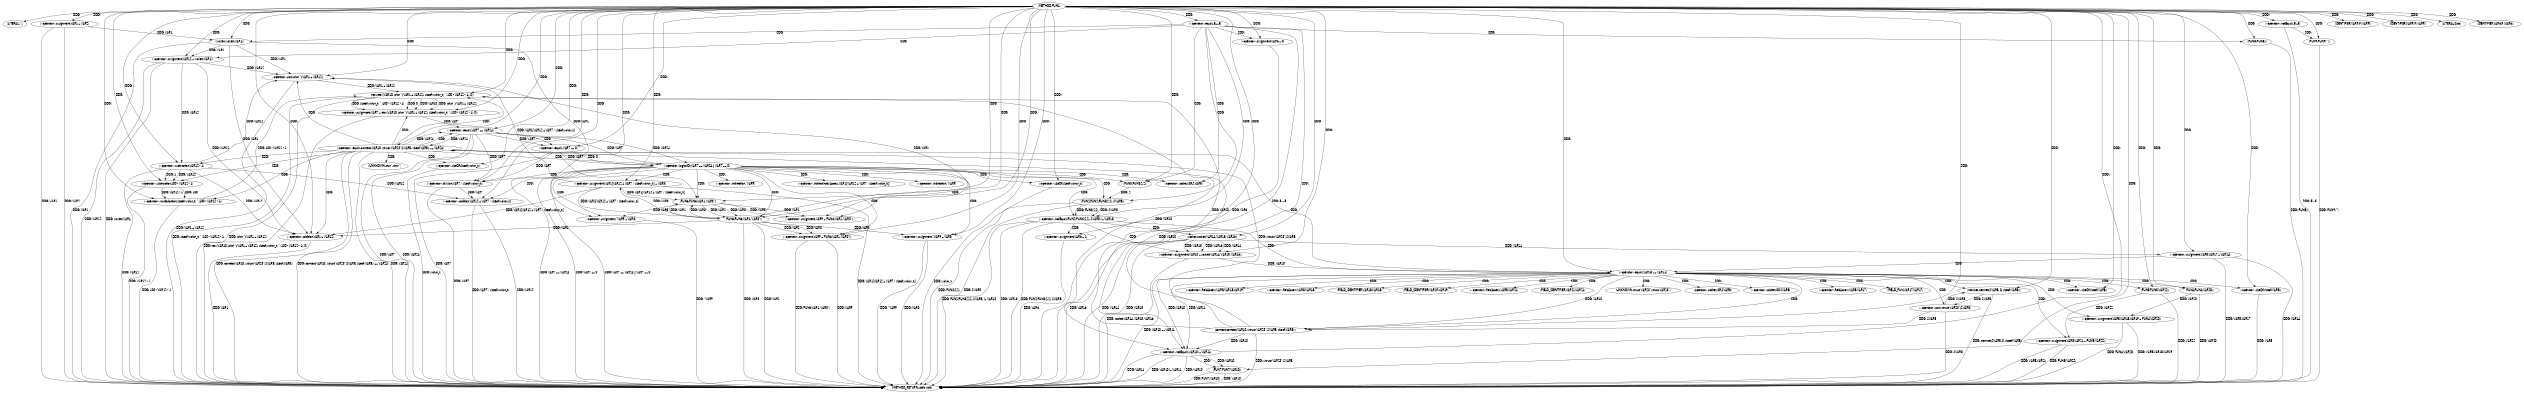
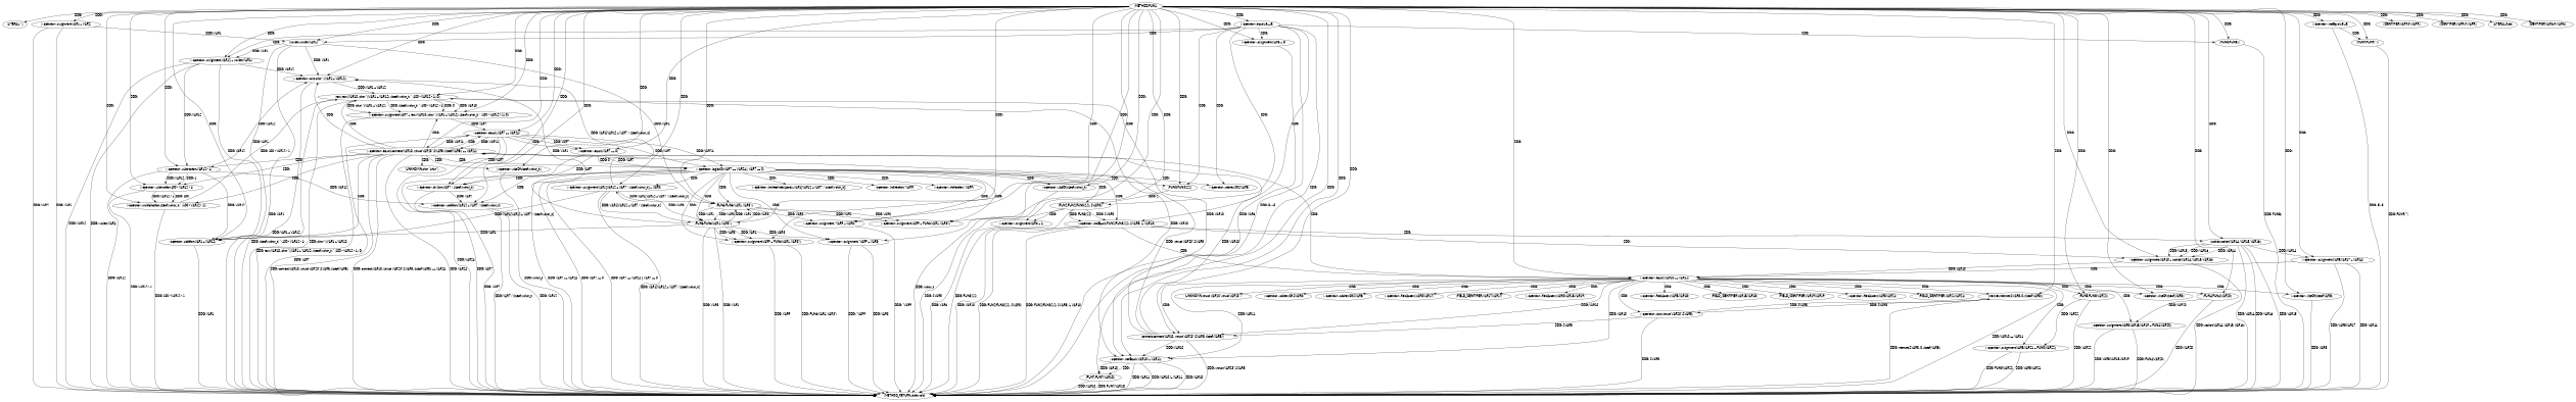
  digraph {
    fontname=Lato
    node [fontname=Lato]
    edge [fontname=Lato]
    n1 [label="(METHOD,FUN1)"]
    n2 [label="(LITERAL,\"\",)"]
    n3 [label="(<operator>.assignment,VAR1 = VAR2)"]
    n4 [label="(<operator>.equals,5==5)"]
    n5 [label="(<operator>.assignment,VAR6 = 0)"]
    n6 [label="(<operator>.assignment,VAR12 = wcslen(VAR1))"]
    n7 [label="(wcslen,wcslen(VAR1))"]
    n8 [label="(FUN3,FUN3(2,2))"]
    n9 [label="(<operator>.assignment,VAR6 = 1)"]
    n10 [label="(<operator>.assignment,VAR10 = socket(VAR14, VAR15, VAR16))"]
    n11 [label="(socket,socket(VAR14, VAR15, VAR16))"]
    n12 [label="(<operator>.equals,VAR10 == VAR11)"]
    n13 [label="(memset,memset(&VAR8, 0, sizeof(VAR8)))"]
    n14 [label="(<operator>.sizeOf,sizeof(VAR8))"]
    n15 [label="(<operator>.assignment,VAR8.VAR17 = VAR14)"]
    n16 [label="(FUN4,FUN4(VAR20))"]
    n17 [label="(FUN5,FUN5(VAR22))"]
    n18 [label="(<operator>.equals,connect(VAR10, (struct VAR23*)&VAR8, sizeof(VAR8)) == VAR24)"]
    n19 [label="(connect,connect(VAR10, (struct VAR23*)&VAR8, sizeof(VAR8)))"]
    n20 [label="(<operator>.sizeOf,sizeof(VAR8))"]
    n21 [label="(<operator>.assignment,VAR7 = recv(VAR10, (char *)(VAR1 + VAR12), sizeof(wchar_t) * (100 - VAR12 - 1), 0))"]
    n22 [label="(recv,recv(VAR10, (char *)(VAR1 + VAR12), sizeof(wchar_t) * (100 - VAR12 - 1), 0))"]
    n23 [label="(<operator>.cast,(char *)(VAR1 + VAR12))"]
    n24 [label="(<operator>.addition,VAR1 + VAR12)"]
    n25 [label="(<operator>.multiplication,sizeof(wchar_t) * (100 - VAR12 - 1))"]
    n26 [label="(<operator>.sizeOf,sizeof(wchar_t))"]
    n27 [label="(<operator>.subtraction,100 - VAR12 - 1)"]
    n28 [label="(<operator>.subtraction,VAR12 - 1)"]
    n29 [label="(<operator>.equals,VAR7 == VAR24)"]
    n30 [label="(<operator>.equals,VAR7 == 0)"]
    n31 [label="(<operator>.assignment,VAR1[VAR12 + VAR7 / sizeof(wchar_t)] = VAR3)"]
    n32 [label="(<operator>.addition,VAR12 + VAR7 / sizeof(wchar_t))"]
    n33 [label="(<operator>.division,VAR7 / sizeof(wchar_t))"]
    n34 [label="(<operator>.sizeOf,sizeof(wchar_t))"]
    n35 [label="(<operator>.assignment,VAR9 = FUN6(VAR1, VAR3''))"]
    n36 [label="(FUN6,FUN6(VAR1, VAR3''))"]
    n37 [label="(IDENTIFIER,VAR9,if (VAR9))"]
    n38 [label="(<operator>.assignment,*VAR9 = VAR3)"]
    n39 [label="(<operator>.assignment,VAR9 = FUN6(VAR1, VAR3''))"]
    n40 [label="(FUN6,FUN6(VAR1, VAR3''))"]
    n41 [label="(IDENTIFIER,VAR9,if (VAR9))"]
    n42 [label="(<operator>.assignment,*VAR9 = VAR3)"]
    n43 [label="(LITERAL,0,do)"]
    n44 [label="(<operator>.notEquals,VAR10 != VAR11)"]
    n45 [label="(FUN7,FUN7(VAR10))"]
    n46 [label="(IDENTIFIER,VAR6,if (VAR6))"]
    n47 [label="(FUN8,FUN8())"]
    n48 [label="(<operator>.notEquals,5!=5)"]
    n49 [label="(FUN9,FUN9(\"\"))"]
    n50 [label="(METHOD_RETURN,static void)"]
    n51 [label="(<operator>.notEquals,FUN2(FUN3(2,2), &VAR5) != VAR13)"]
    n52 [label="(FUN2,FUN2(FUN3(2,2), &VAR5))"]
    n53 [label="(<operator>.addressOf,&VAR5)"]
    n54 [label="(<operator>.assignment,VAR8.VAR18.VAR19 = FUN4(VAR20))"]
    n55 [label="(<operator>.assignment,VAR8.VAR21 = FUN5(VAR22))"]
    n56 [label="(<operator>.cast,(struct VAR23*)&VAR8)"]
    n57 [label="(<operator>.addressOf,&VAR8)"]
    n58 [label="(<operator>.fieldAccess,VAR8.VAR17)"]
-   n59 [label="(FIELD_FUN,VAR17,VAR17)"]
+   n59 [label="(FIELD_IDENTIFIER,VAR17,VAR17)"]
    n60 [label="(<operator>.fieldAccess,VAR8.VAR18.VAR19)"]
    n61 [label="(<operator>.fieldAccess,VAR8.VAR18)"]
    n62 [label="(FIELD_IDENTIFIER,VAR18,VAR18)"]
    n63 [label="(FIELD_IDENTIFIER,VAR19,VAR19)"]
    n64 [label="(<operator>.fieldAccess,VAR8.VAR21)"]
    n65 [label="(FIELD_IDENTIFIER,VAR21,VAR21)"]
    n66 [label="(UNKNOWN,struct VAR23*,struct VAR23*)"]
    n67 [label="(<operator>.addressOf,&VAR8)"]
    n68 [label="(<operator>.logicalOr,VAR7 == VAR24 || VAR7 == 0)"]
    n69 [label="(UNKNOWN,char *,char *)"]
    n70 [label="(<operator>.indirectIndexAccess,VAR1[VAR12 + VAR7 / sizeof(wchar_t)])"]
    n71 [label="(<operator>.indirection,*VAR9)"]
    n72 [label="(<operator>.indirection,*VAR9)"]
    n1 -> n2 [label="DDG: "]
    n1 -> n3 [label="DDG: "]
    n1 -> n4 [label="DDG: "]
    n1 -> n5 [label="DDG: "]
    n1 -> n6 [label="DDG: "]
    n1 -> n7 [label="DDG: "]
    n1 -> n8 [label="DDG: "]
    n1 -> n9 [label="DDG: "]
    n1 -> n10 [label="DDG: "]
    n1 -> n11 [label="DDG: "]
    n1 -> n12 [label="DDG: "]
    n1 -> n13 [label="DDG: "]
    n1 -> n14 [label="DDG: "]
    n1 -> n15 [label="DDG: "]
    n1 -> n16 [label="DDG: "]
    n1 -> n17 [label="DDG: "]
    n1 -> n18 [label="DDG: "]
    n1 -> n19 [label="DDG: "]
    n1 -> n20 [label="DDG: "]
    n1 -> n21 [label="DDG: "]
    n1 -> n22 [label="DDG: "]
    n1 -> n23 [label="DDG: "]
    n1 -> n24 [label="DDG: "]
    n1 -> n25 [label="DDG: "]
    n1 -> n26 [label="DDG: "]
    n1 -> n27 [label="DDG: "]
    n1 -> n28 [label="DDG: "]
    n1 -> n29 [label="DDG: "]
    n1 -> n30 [label="DDG: "]
    n1 -> n31 [label="DDG: "]
    n1 -> n32 [label="DDG: "]
    n1 -> n33 [label="DDG: "]
    n1 -> n34 [label="DDG: "]
    n1 -> n35 [label="DDG: "]
    n1 -> n36 [label="DDG: "]
    n1 -> n37 [label="DDG: "]
    n1 -> n38 [label="DDG: "]
    n1 -> n39 [label="DDG: "]
    n1 -> n40 [label="DDG: "]
    n1 -> n41 [label="DDG: "]
    n1 -> n42 [label="DDG: "]
    n1 -> n43 [label="DDG: "]
-   n44 -> n1 [label="DDG: "]
+   n1 -> n44 [label="DDG: "]
    n1 -> n45 [label="DDG: "]
    n1 -> n46 [label="DDG: "]
    n1 -> n47 [label="DDG: "]
    n1 -> n48 [label="DDG: "]
    n1 -> n49 [label="DDG: "]
    n3 -> n7 [label="DDG: VAR1"]
    n3 -> n50 [label="DDG: VAR1"]
    n3 -> n50 [label="DDG: VAR2"]
    n4 -> n5 [label="CDG: "]
    n4 -> n6 [label="CDG: "]
    n4 -> n7 [label="CDG: "]
    n4 -> n8 [label="CDG: "]
    n4 -> n44 [label="CDG: "]
    n4 -> n47 [label="CDG: "]
    n4 -> n50 [label="DDG: 5==5"]
    n4 -> n51 [label="CDG: "]
    n4 -> n52 [label="CDG: "]
    n4 -> n53 [label="CDG: "]
    n5 -> n50 [label="DDG: VAR6"]
    n6 -> n23 [label="DDG: VAR12"]
    n6 -> n24 [label="DDG: VAR12"]
    n6 -> n28 [label="DDG: VAR12"]
    n6 -> n50 [label="DDG: VAR12"]
    n6 -> n50 [label="DDG: wcslen(VAR1)"]
    n7 -> n6 [label="DDG: VAR1"]
    n7 -> n23 [label="DDG: VAR1"]
    n7 -> n24 [label="DDG: VAR1"]
    n7 -> n36 [label="DDG: VAR1"]
    n7 -> n50 [label="DDG: VAR1"]
    n8 -> n52 [label="DDG: 2"]
    n9 -> n50 [label="DDG: VAR6"]
    n10 -> n12 [label="DDG: VAR10"]
    n10 -> n50 [label="DDG: socket(VAR14, VAR15, VAR16)"]
    n11 -> n10 [label="DDG: VAR14"]
    n11 -> n10 [label="DDG: VAR15"]
    n11 -> n10 [label="DDG: VAR16"]
    n11 -> n15 [label="DDG: VAR14"]
    n11 -> n50 [label="DDG: VAR16"]
    n11 -> n50 [label="DDG: VAR14"]
    n11 -> n50 [label="DDG: VAR15"]
    n12 -> n13 [label="CDG: "]
    n12 -> n14 [label="CDG: "]
    n12 -> n16 [label="CDG: "]
    n12 -> n17 [label="CDG: "]
    n12 -> n18 [label="CDG: "]
    n12 -> n19 [label="DDG: VAR10"]
    n12 -> n19 [label="CDG: "]
    n12 -> n20 [label="CDG: "]
    n12 -> n44 [label="DDG: VAR10"]
    n12 -> n44 [label="DDG: VAR11"]
    n12 -> n50 [label="DDG: VAR10 == VAR11"]
    n12 -> n54 [label="CDG: "]
    n12 -> n55 [label="CDG: "]
    n12 -> n56 [label="CDG: "]
    n12 -> n57 [label="CDG: "]
    n12 -> n58 [label="CDG: "]
    n12 -> n59 [label="CDG: "]
    n12 -> n60 [label="CDG: "]
    n12 -> n61 [label="CDG: "]
    n12 -> n62 [label="CDG: "]
    n12 -> n63 [label="CDG: "]
    n12 -> n64 [label="CDG: "]
    n12 -> n65 [label="CDG: "]
    n12 -> n66 [label="CDG: "]
    n12 -> n67 [label="CDG: "]
    n13 -> n50 [label="DDG: memset(&VAR8, 0, sizeof(VAR8))"]
    n13 -> n56 [label="DDG: &VAR8"]
    n15 -> n12 [label="CDG: "]
    n15 -> n50 [label="DDG: VAR14"]
    n15 -> n50 [label="DDG: VAR8.VAR17"]
    n16 -> n50 [label="DDG: VAR20"]
    n16 -> n54 [label="DDG: VAR20"]
    n17 -> n50 [label="DDG: VAR22"]
    n17 -> n55 [label="DDG: VAR22"]
    n18 -> n21 [label="CDG: "]
    n18 -> n22 [label="CDG: "]
    n18 -> n23 [label="CDG: "]
    n18 -> n24 [label="CDG: "]
    n18 -> n25 [label="CDG: "]
    n18 -> n26 [label="CDG: "]
    n18 -> n27 [label="CDG: "]
    n18 -> n28 [label="CDG: "]
    n18 -> n29 [label="DDG: VAR24"]
    n18 -> n29 [label="CDG: "]
    n18 -> n50 [label="DDG: connect(VAR10, (struct VAR23*)&VAR8, sizeof(VAR8))"]
    n18 -> n50 [label="DDG: connect(VAR10, (struct VAR23*)&VAR8, sizeof(VAR8)) == VAR24"]
    n18 -> n50 [label="DDG: VAR24"]
    n18 -> n68 [label="CDG: "]
    n18 -> n69 [label="CDG: "]
    n19 -> n18 [label="DDG: VAR10"]
    n19 -> n18 [label="DDG: (struct VAR23*)&VAR8"]
    n19 -> n22 [label="DDG: VAR10"]
    n19 -> n44 [label="DDG: VAR10"]
    n19 -> n50 [label="DDG: (struct VAR23*)&VAR8"]
    n20 -> n50 [label="DDG: VAR8"]
    n21 -> n29 [label="DDG: VAR7"]
    n21 -> n50 [label="DDG: recv(VAR10, (char *)(VAR1 + VAR12), sizeof(wchar_t) * (100 - VAR12 - 1), 0)"]
    n22 -> n21 [label="DDG: VAR10"]
    n22 -> n21 [label="DDG: (char *)(VAR1 + VAR12)"]
    n22 -> n21 [label="DDG: sizeof(wchar_t) * (100 - VAR12 - 1)"]
    n22 -> n21 [label="DDG: 0"]
    n22 -> n44 [label="DDG: VAR10"]
    n22 -> n50 [label="DDG: sizeof(wchar_t) * (100 - VAR12 - 1)"]
    n22 -> n50 [label="DDG: (char *)(VAR1 + VAR12)"]
    n23 -> n22 [label="DDG: VAR1 + VAR12"]
    n23 -> n50 [label="DDG: VAR1 + VAR12"]
    n24 -> n50 [label="DDG: VAR1"]
    n25 -> n22 [label="DDG: 100 - VAR12 - 1"]
    n25 -> n50 [label="DDG: 100 - VAR12 - 1"]
    n26 -> n50 [label="DDG: wchar_t"]
    n27 -> n25 [label="DDG: 100"]
    n27 -> n25 [label="DDG: VAR12 - 1"]
    n27 -> n50 [label="DDG: VAR12 - 1"]
    n28 -> n23 [label="DDG: VAR12"]
    n28 -> n24 [label="DDG: VAR12"]
    n28 -> n27 [label="DDG: VAR12"]
    n28 -> n27 [label="DDG: 1"]
    n28 -> n32 [label="DDG: VAR12"]
    n28 -> n50 [label="DDG: VAR12"]
    n29 -> n18 [label="DDG: VAR24"]
    n29 -> n30 [label="DDG: VAR7"]
    n29 -> n30 [label="CDG: "]
    n29 -> n33 [label="DDG: VAR7"]
    n29 -> n50 [label="DDG: VAR7"]
    n29 -> n50 [label="DDG: VAR24"]
    n29 -> n68 [label="DDG: VAR7"]
    n29 -> n68 [label="DDG: VAR24"]
    n30 -> n33 [label="DDG: VAR7"]
    n30 -> n50 [label="DDG: VAR7"]
    n30 -> n68 [label="DDG: VAR7"]
    n30 -> n68 [label="DDG: 0"]
    n31 -> n23 [label="DDG: VAR1[VAR12 + VAR7 / sizeof(wchar_t)]"]
    n31 -> n24 [label="DDG: VAR1[VAR12 + VAR7 / sizeof(wchar_t)]"]
    n31 -> n36 [label="DDG: VAR1[VAR12 + VAR7 / sizeof(wchar_t)]"]
    n31 -> n40 [label="DDG: VAR1[VAR12 + VAR7 / sizeof(wchar_t)]"]
    n31 -> n50 [label="DDG: VAR1[VAR12 + VAR7 / sizeof(wchar_t)]"]
    n32 -> n50 [label="DDG: VAR12"]
    n32 -> n50 [label="DDG: VAR7 / sizeof(wchar_t)"]
    n33 -> n32 [label="DDG: VAR7"]
    n33 -> n50 [label="DDG: VAR7"]
    n34 -> n50 [label="DDG: wchar_t"]
    n36 -> n35 [label="DDG: VAR1"]
    n36 -> n35 [label="DDG: VAR3"]
    n36 -> n38 [label="DDG: VAR3"]
    n36 -> n40 [label="DDG: VAR1"]
    n36 -> n40 [label="DDG: VAR3"]
    n38 -> n50 [label="DDG: *VAR9"]
    n39 -> n50 [label="DDG: FUN6(VAR1, VAR3'')"]
    n39 -> n50 [label="DDG: VAR9"]
    n40 -> n23 [label="DDG: VAR1"]
    n40 -> n24 [label="DDG: VAR1"]
    n40 -> n31 [label="DDG: VAR3"]
    n40 -> n36 [label="DDG: VAR1"]
    n40 -> n36 [label="DDG: VAR3"]
    n40 -> n39 [label="DDG: VAR1"]
    n40 -> n39 [label="DDG: VAR3"]
    n40 -> n42 [label="DDG: VAR3"]
    n40 -> n50 [label="DDG: VAR3"]
    n40 -> n50 [label="DDG: VAR1"]
    n42 -> n50 [label="DDG: *VAR9"]
    n42 -> n50 [label="DDG: VAR3"]
    n44 -> n45 [label="DDG: VAR10"]
    n44 -> n45 [label="CDG: "]
    n44 -> n50 [label="DDG: VAR11"]
    n44 -> n50 [label="DDG: VAR10 != VAR11"]
    n44 -> n50 [label="DDG: VAR10"]
    n45 -> n50 [label="DDG: VAR10"]
    n45 -> n50 [label="DDG: FUN7(VAR10)"]
    n47 -> n50 [label="DDG: FUN8()"]
    n48 -> n49 [label="CDG: "]
    n48 -> n50 [label="DDG: 5!=5"]
    n49 -> n50 [label="DDG: FUN9(\"\")"]
-   n51 -> n9 [label="CDG: "]
+   n52 -> n9 [label="CDG: "]
    n51 -> n10 [label="CDG: "]
    n51 -> n11 [label="CDG: "]
    n51 -> n12 [label="CDG: "]
    n51 -> n50 [label="DDG: FUN2(FUN3(2,2), &VAR5) != VAR13"]
    n51 -> n50 [label="DDG: VAR13"]
    n51 -> n50 [label="DDG: FUN2(FUN3(2,2), &VAR5)"]
    n52 -> n50 [label="DDG: FUN3(2,2)"]
    n52 -> n50 [label="DDG: &VAR5"]
    n52 -> n51 [label="DDG: FUN3(2,2)"]
    n52 -> n51 [label="DDG: &VAR5"]
    n54 -> n50 [label="DDG: VAR8.VAR18.VAR19"]
    n54 -> n50 [label="DDG: FUN4(VAR20)"]
    n55 -> n50 [label="DDG: FUN5(VAR22)"]
    n55 -> n50 [label="DDG: VAR8.VAR21"]
    n56 -> n13 [label="DDG: &VAR8"]
    n56 -> n19 [label="DDG: &VAR8"]
    n56 -> n50 [label="DDG: &VAR8"]
    n68 -> n8 [label="CDG: "]
    n68 -> n31 [label="CDG: "]
    n68 -> n32 [label="CDG: "]
    n68 -> n33 [label="CDG: "]
    n68 -> n34 [label="CDG: "]
    n68 -> n35 [label="CDG: "]
    n68 -> n36 [label="CDG: "]
    n68 -> n38 [label="CDG: "]
    n68 -> n39 [label="CDG: "]
    n68 -> n40 [label="CDG: "]
    n68 -> n42 [label="CDG: "]
    n68 -> n50 [label="DDG: VAR7 == VAR24"]
    n68 -> n50 [label="DDG: VAR7 == 0"]
    n68 -> n50 [label="DDG: VAR7 == VAR24 || VAR7 == 0"]
    n68 -> n51 [label="CDG: "]
    n68 -> n52 [label="CDG: "]
    n68 -> n53 [label="CDG: "]
    n68 -> n70 [label="CDG: "]
    n68 -> n71 [label="CDG: "]
    n68 -> n72 [label="CDG: "]
  }
